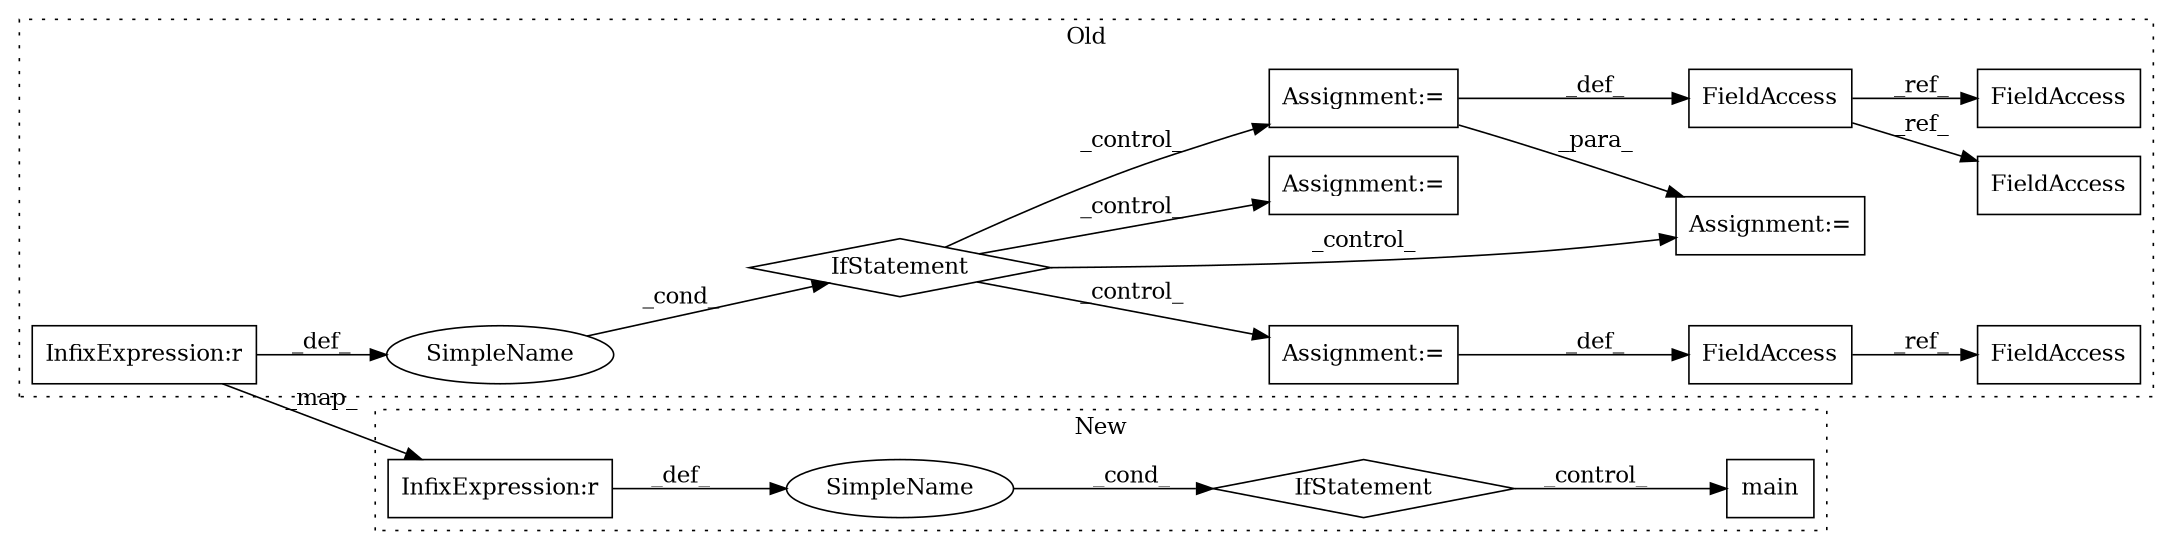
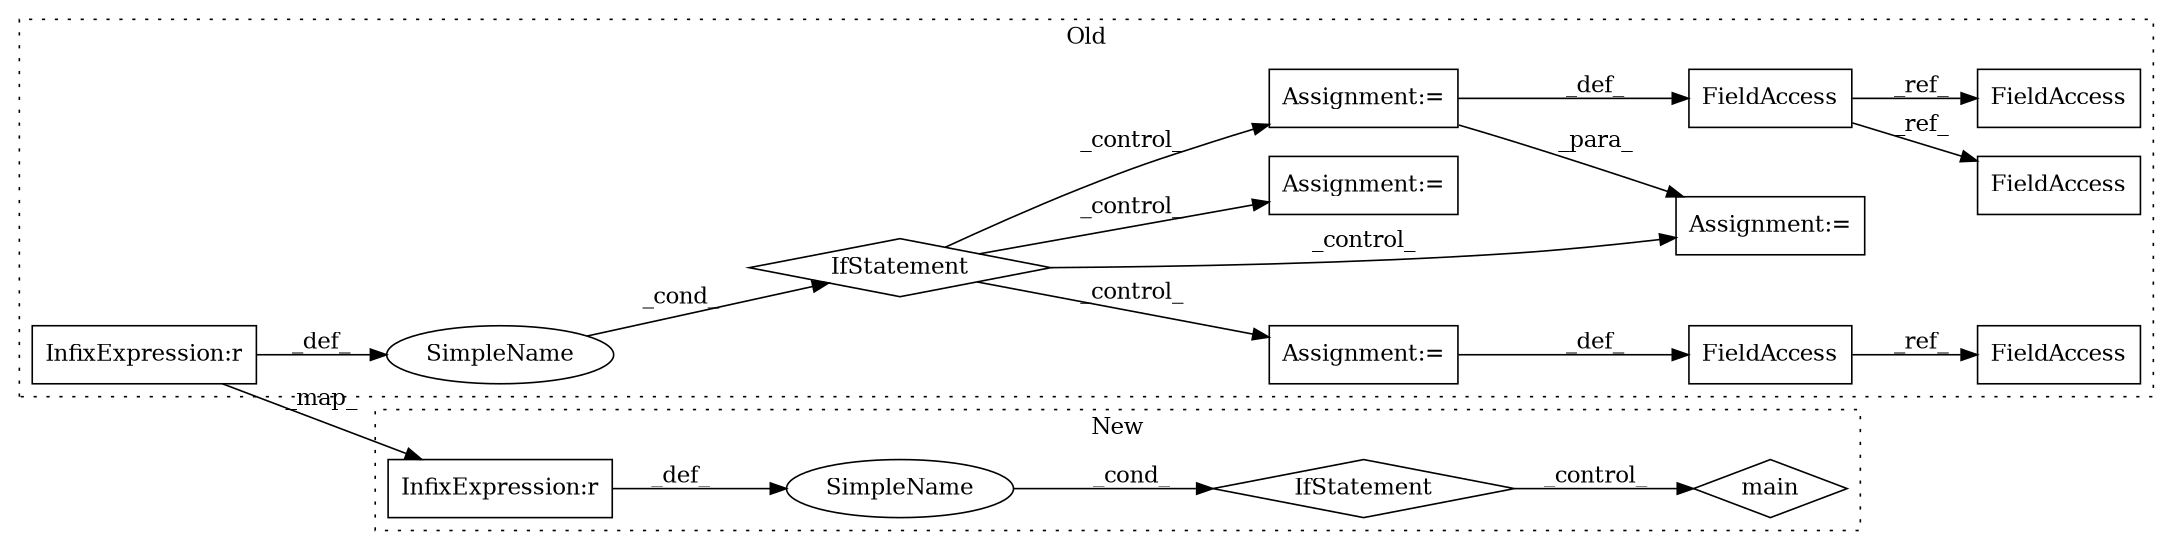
  digraph {
    rankdir=LR
    node [a=22 l=1 shape=box]
    n1 [a=25 l="4,2" label=IfStatement s="4298,4324" shape=diamond]
    n2 [a=27 l=4 label="InfixExpression:r" s=4310]
    n3 [a=7 label="Assignment:=" s=4335]
    n4 [label=FieldAccess s=4334]
    n5 [a=42 label=SimpleName shape=ellipse l=""]
    n6 [label=FieldAccess s=4440]
    n7 [label=FieldAccess s=4363]
    n8 [a=7 label="Assignment:=" s=4528]
    n9 [label=FieldAccess s=4527]
    n10 [label=FieldAccess s=4559]
    n11 [a=7 l=2 label="Assignment:=" s=4413]
    n12 [a=7 l=2 label="Assignment:=" s=4612]
-   n13 [a=32 l=6 label=main s=4861]
+   n13 [a=32 l=6 label=main s=4861 shape=diamond]
    n14 [a=25 l="4,2" label=IfStatement s="4825,4851" shape=diamond]
    n15 [a=42 label=SimpleName shape=ellipse l=""]
    n16 [a=27 l=4 label="InfixExpression:r" s=4837]
    subgraph cluster_1 {
      label=Old
      style=dotted
      n1
      n2
      n3
      n4
      n5
      n6
      n7
      n8
      n9
      n10
      n11
      n12
    }
    subgraph cluster_2 {
      label=New
      style=dotted
      n13
      n14
      n15
      n16
    }
    n1 -> n3 [label=_control_]
    n1 -> n8 [label=_control_]
    n1 -> n11 [label=_control_]
    n1 -> n12 [label=_control_]
    n2 -> n5 [label=_def_]
    n2 -> n16 [label=_map_]
    n3 -> n4 [label=_def_]
    n3 -> n11 [label=_para_]
    n4 -> n6 [label=_ref_]
    n4 -> n7 [label=_ref_]
    n5 -> n1 [label=_cond_]
    n8 -> n9 [label=_def_]
    n9 -> n10 [label=_ref_]
    n14 -> n13 [label=_control_]
    n15 -> n14 [label=_cond_]
    n16 -> n15 [label=_def_]
  }
